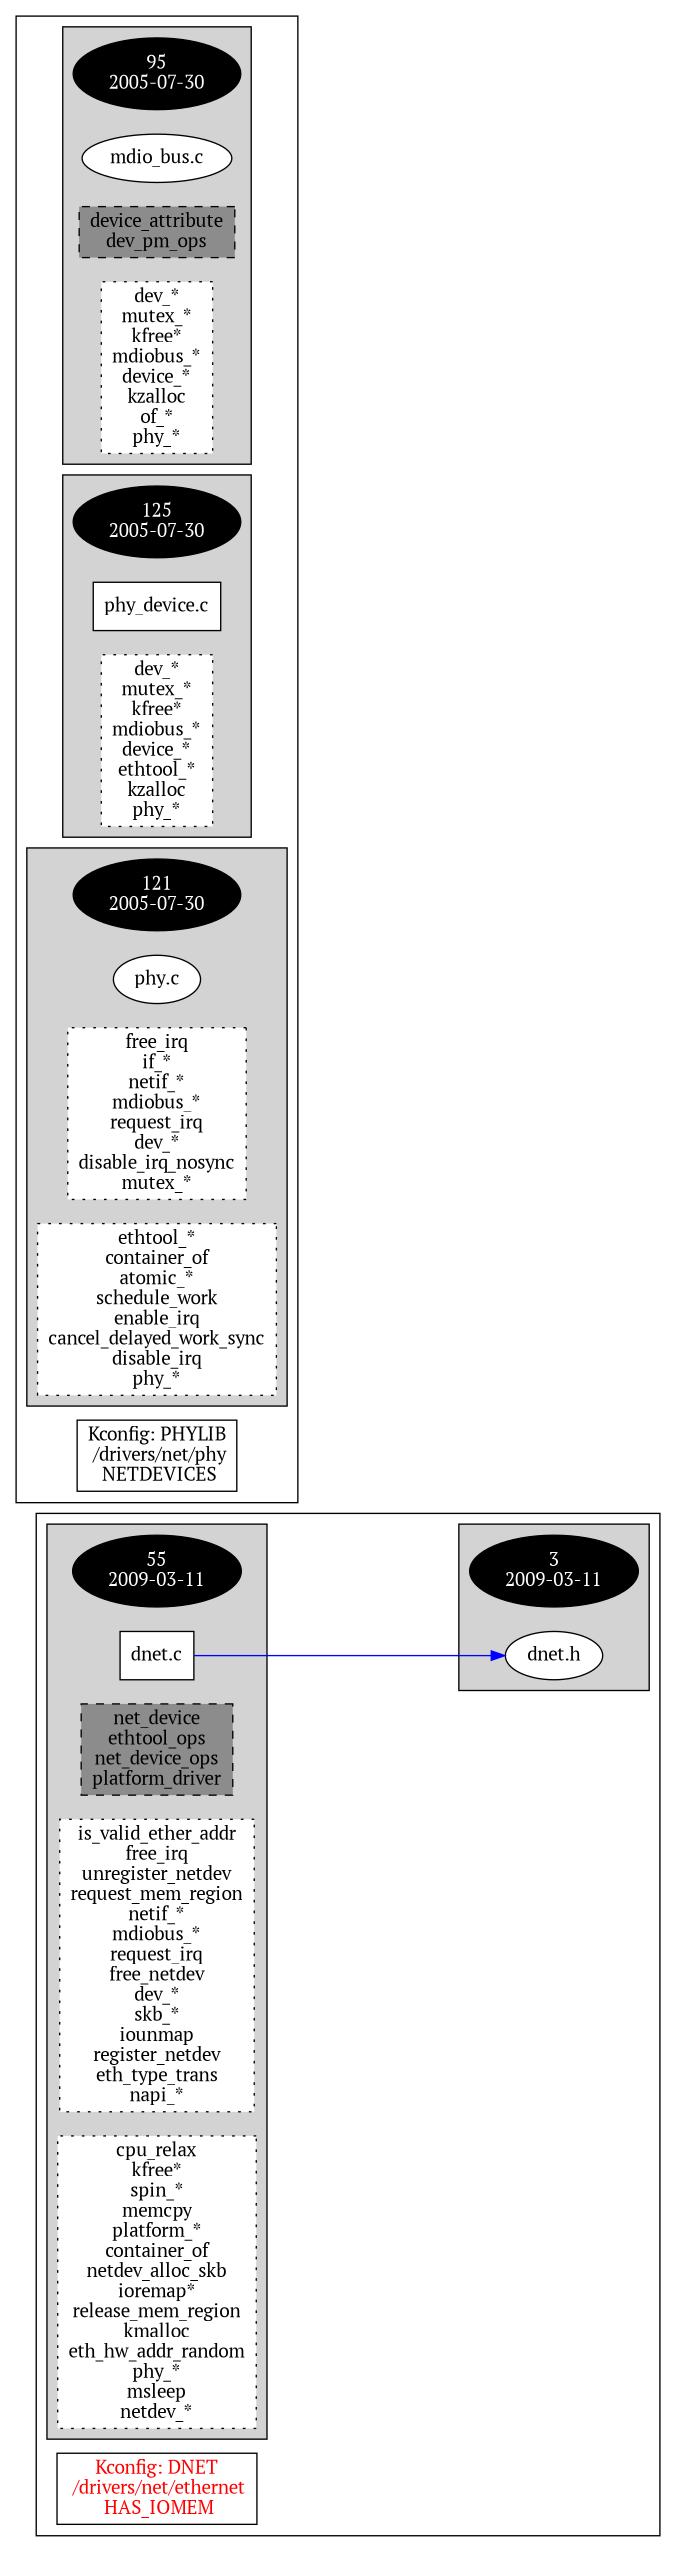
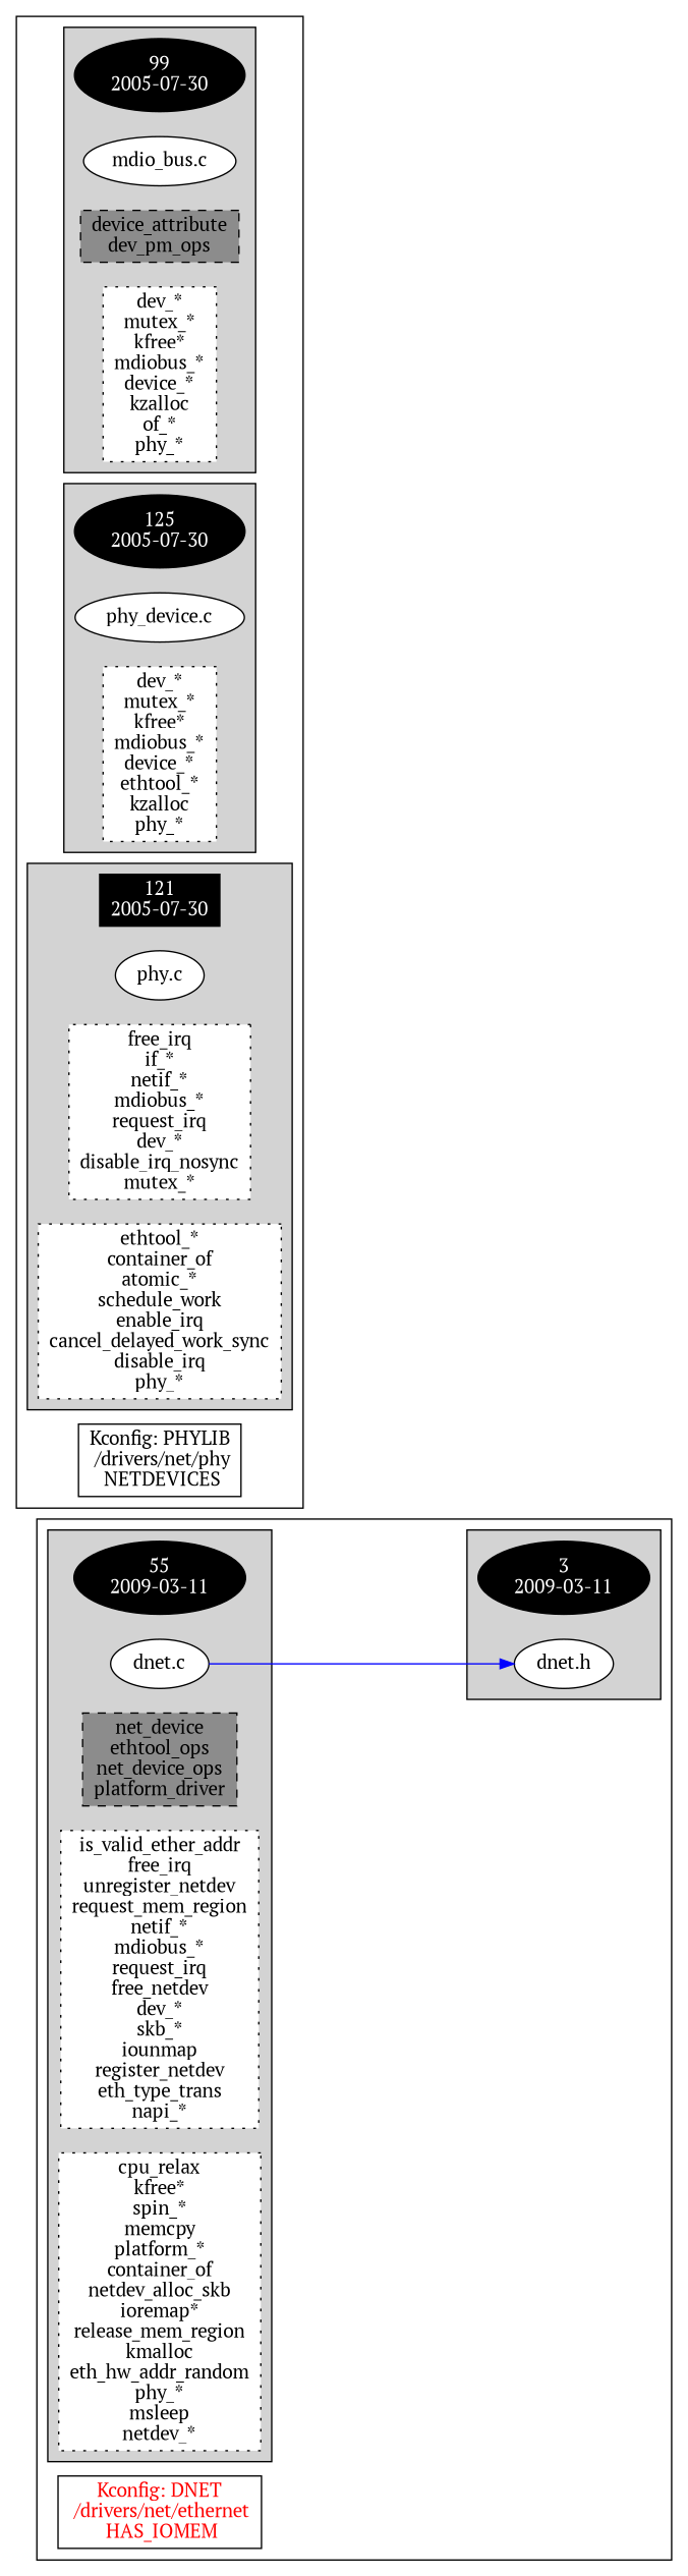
  digraph {
    ranksep=2
    splines=ortho
    rankdir=LR
    fontname="PT Serif"
    node [fillcolor=white fontcolor=black style=filled fontname="PT Serif"]
    n1 [fillcolor=black fontcolor=white label="3\n2009-03-11"]
    n2 [label="dnet.h\n"]
    n3 [fillcolor=black fontcolor=white label="55\n2009-03-11"]
-   n4 [label="dnet.c\n" shape=box]
+   n4 [label="dnet.c\n"]
    n5 [fillcolor=grey55 label="net_device\nethtool_ops\nnet_device_ops\nplatform_driver\n" shape=box style="filled,dashed"]
    n6 [label="is_valid_ether_addr\nfree_irq\nunregister_netdev\nrequest_mem_region\nnetif_*\nmdiobus_*\nrequest_irq\nfree_netdev\ndev_*\nskb_*\niounmap\nregister_netdev\neth_type_trans\nnapi_*\n" shape=box style="filled,dotted"]
    n7 [label="cpu_relax\nkfree*\nspin_*\nmemcpy\nplatform_*\ncontainer_of\nnetdev_alloc_skb\nioremap*\nrelease_mem_region\nkmalloc\neth_hw_addr_random\nphy_*\nmsleep\nnetdev_*\n" shape=box style="filled,dotted"]
    n8 [fontcolor=red label="Kconfig: DNET\n /drivers/net/ethernet\n  HAS_IOMEM " shape=box fillcolor="" style=""]
-   n9 [fillcolor=black fontcolor=white label="95\n2005-07-30"]
+   n9 [fillcolor=black fontcolor=white label="99\n2005-07-30"]
    n10 [label="mdio_bus.c\n"]
    n11 [fillcolor=grey55 label="device_attribute\ndev_pm_ops\n" shape=box style="filled,dashed"]
    n12 [label="dev_*\nmutex_*\nkfree*\nmdiobus_*\ndevice_*\nkzalloc\nof_*\nphy_*\n" shape=box style="filled,dotted"]
    n13 [fillcolor=black fontcolor=white label="125\n2005-07-30"]
-   n14 [label="phy_device.c\n" shape=box]
+   n14 [label="phy_device.c\n"]
    n15 [label="dev_*\nmutex_*\nkfree*\nmdiobus_*\ndevice_*\nethtool_*\nkzalloc\nphy_*\n" shape=box style="filled,dotted"]
-   n16 [fillcolor=black fontcolor=white label="121\n2005-07-30"]
+   n16 [fillcolor=black fontcolor=white label="121\n2005-07-30" shape=box]
    n17 [label="phy.c\n"]
    n18 [label="free_irq\nif_*\nnetif_*\nmdiobus_*\nrequest_irq\ndev_*\ndisable_irq_nosync\nmutex_*\n" shape=box style="filled,dotted"]
    n19 [label="ethtool_*\ncontainer_of\natomic_*\nschedule_work\nenable_irq\ncancel_delayed_work_sync\ndisable_irq\nphy_*\n" shape=box style="filled,dotted"]
    n20 [label="Kconfig: PHYLIB\n /drivers/net/phy\n  NETDEVICES " shape=box fillcolor="" fontcolor="" style=""]
    subgraph cluster_1 {
      n8
      subgraph cluster_2 {
        style=filled
        n1
        n2
      }
      subgraph cluster_3 {
        style=filled
        n3
        n4
        n5
        n6
        n7
      }
    }
    subgraph cluster_4 {
      n20
      subgraph cluster_5 {
        style=filled
        n9
        n10
        n11
        n12
      }
      subgraph cluster_6 {
        style=filled
        n13
        n14
        n15
      }
      subgraph cluster_7 {
        style=filled
        n16
        n17
        n18
        n19
      }
    }
    n4 -> n2 [color=blue fontname="PT Serif"]
  }
